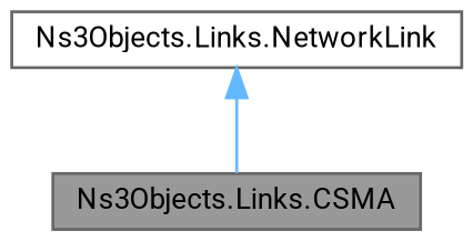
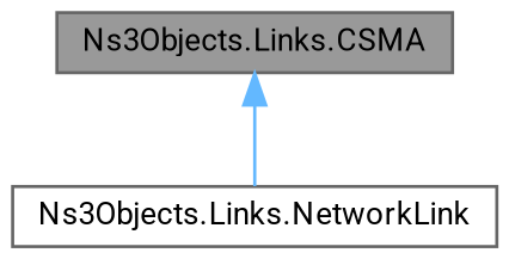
  digraph {
    fontname=Roboto
    node [color=gray40 fontname=Roboto fontsize=10 shape=box style=filled]
    n1 [fillcolor=grey60 fontcolor=black height=0.2 label="Ns3Objects.Links.CSMA" width=0.4]
    n2 [fillcolor=white height=0.2 label="Ns3Objects.Links.NetworkLink" width=0.4]
-   n2 -> n1 [color=steelblue1 dir=back fontname=Roboto fontsize=10 labelfontname=Helvetica labelfontsize=10 style=solid]
+   n1 -> n2 [color=steelblue1 dir=back fontname=Roboto fontsize=10 labelfontname=Helvetica labelfontsize=10 style=solid]
  }
